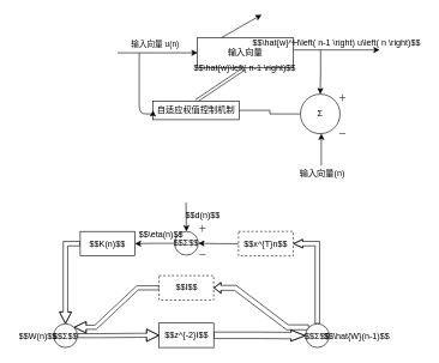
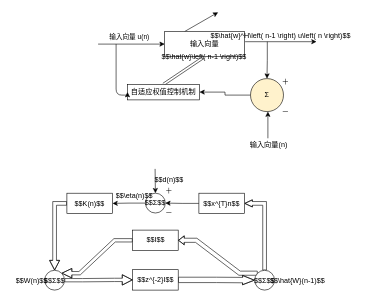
  <mxCell id="0" />
  <mxCell id="1" parent="0" />
  <mxCell id="2" style="rounded=0;orthogonalLoop=1;jettySize=auto;html=1;exitX=0.25;exitY=0;exitDx=0;exitDy=0;" parent="1" source="4" edge="1"><mxGeometry relative="1" as="geometry"><mxPoint x="363" y="20" as="targetPoint" /></mxGeometry></mxCell>
  <mxCell id="3" style="rounded=0;orthogonalLoop=1;jettySize=auto;html=1;exitX=0.5;exitY=1;exitDx=0;exitDy=0;entryX=0.5;entryY=0;entryDx=0;entryDy=0;shape=link;" parent="1" source="4" target="7" edge="1"><mxGeometry relative="1" as="geometry" /></mxCell>
  <mxCell id="4" value="输入向量" style="rounded=0;whiteSpace=wrap;html=1;" parent="1" vertex="1"><mxGeometry x="274" y="52" width="133" height="42" as="geometry" /></mxCell>
  <mxCell id="5" value="" style="endArrow=classic;html=1;entryX=0;entryY=0.5;entryDx=0;entryDy=0;" parent="1" target="4" edge="1"><mxGeometry width="50" height="50" relative="1" as="geometry"><mxPoint x="163" y="73" as="sourcePoint" /><mxPoint x="207" y="51" as="targetPoint" /></mxGeometry></mxCell>
  <mxCell id="6" value="输入向量 u(n)" style="edgeLabel;html=1;align=center;verticalAlign=middle;resizable=0;points=[];" parent="5" vertex="1" connectable="0"><mxGeometry x="-0.179" relative="1" as="geometry"><mxPoint x="5" y="-12.79" as="offset" /></mxGeometry></mxCell>
  <mxCell id="7" value="自适应权值控制机制" style="rounded=0;whiteSpace=wrap;html=1;" parent="1" vertex="1"><mxGeometry x="212" y="140" width="120" height="26" as="geometry" /></mxCell>
  <mxCell id="8" value="" style="endArrow=classic;html=1;entryX=0;entryY=0.5;entryDx=0;entryDy=0;edgeStyle=orthogonalEdgeStyle;" parent="1" target="7" edge="1"><mxGeometry width="50" height="50" relative="1" as="geometry"><mxPoint x="193" y="73" as="sourcePoint" /><mxPoint x="158" y="136" as="targetPoint" /><Array as="points"><mxPoint x="193" y="158" /></Array></mxGeometry></mxCell>
  <mxCell id="9" value="" style="endArrow=classic;html=1;" parent="1" edge="1"><mxGeometry width="50" height="50" relative="1" as="geometry"><mxPoint x="408" y="69" as="sourcePoint" /><mxPoint x="527" y="69" as="targetPoint" /></mxGeometry></mxCell>
  <mxCell id="10" value="" style="edgeStyle=orthogonalEdgeStyle;rounded=0;orthogonalLoop=1;jettySize=auto;html=1;" parent="1" target="12" edge="1"><mxGeometry relative="1" as="geometry"><Array as="points"><mxPoint x="445" y="100" /></Array><mxPoint x="445" y="69" as="sourcePoint" /></mxGeometry></mxCell>
- <mxCell id="11" value="" style="edgeStyle=orthogonalEdgeStyle;rounded=0;orthogonalLoop=1;jettySize=auto;html=1;endArrow=none;" parent="1" source="12" target="7" edge="1"><mxGeometry relative="1" as="geometry" /></mxCell>
- <mxCell id="12" value="Σ" style="ellipse;whiteSpace=wrap;html=1;aspect=fixed;" parent="1" vertex="1"><mxGeometry x="417" y="130.5" width="55" height="55" as="geometry" /></mxCell>
+ <mxCell id="11" value="" style="edgeStyle=orthogonalEdgeStyle;rounded=0;orthogonalLoop=1;jettySize=auto;html=1;" parent="1" source="12" target="7" edge="1"><mxGeometry relative="1" as="geometry" /></mxCell>
+ <mxCell id="12" value="Σ" style="ellipse;whiteSpace=wrap;html=1;aspect=fixed;fillColor=#fff2cc;" parent="1" vertex="1"><mxGeometry x="417" y="130.5" width="55" height="55" as="geometry" /></mxCell>
  <mxCell id="13" value="" style="endArrow=classic;html=1;" parent="1" edge="1"><mxGeometry width="50" height="50" relative="1" as="geometry"><mxPoint x="446" y="230" as="sourcePoint" /><mxPoint x="446" y="185.5" as="targetPoint" /></mxGeometry></mxCell>
  <mxCell id="14" value="输入向量(n)&lt;br&gt;" style="text;html=1;align=center;verticalAlign=middle;resizable=0;points=[];autosize=1;" parent="1" vertex="1"><mxGeometry x="407" y="232" width="79" height="18" as="geometry" /></mxCell>
  <mxCell id="15" value="＋" style="text;html=1;align=center;verticalAlign=middle;resizable=0;points=[];autosize=1;" parent="1" vertex="1"><mxGeometry x="464" y="127" width="22" height="18" as="geometry" /></mxCell>
  <mxCell id="16" value="－" style="text;html=1;align=center;verticalAlign=middle;resizable=0;points=[];autosize=1;" parent="1" vertex="1"><mxGeometry x="464" y="177" width="22" height="18" as="geometry" /></mxCell>
  <mxCell id="17" value="&lt;span&gt;$$\hat{w}\left( n-1 \right)$$&amp;nbsp;&lt;/span&gt;" style="text;html=1;align=center;verticalAlign=middle;resizable=0;points=[];autosize=1;strokeColor=none;" parent="1" vertex="1"><mxGeometry x="263" y="85" width="155" height="18" as="geometry" /></mxCell>
  <mxCell id="18" value="$$\hat{w}^H\left( n-1 \right) u\left( n \right)$$" style="text;html=1;align=center;verticalAlign=middle;resizable=0;points=[];autosize=1;strokeColor=none;rotation=0;" parent="1" vertex="1"><mxGeometry x="345" y="50" width="243" height="18" as="geometry" /></mxCell>
  <mxCell id="19" style="edgeStyle=orthogonalEdgeStyle;shape=flexArrow;rounded=0;orthogonalLoop=1;jettySize=auto;html=1;exitX=0;exitY=0.5;exitDx=0;exitDy=0;entryX=0.5;entryY=0;entryDx=0;entryDy=0;width=6.207;endSize=5.007;endWidth=9.512;" edge="1" parent="1" source="20" target="28"><mxGeometry relative="1" as="geometry" /></mxCell>
  <mxCell id="20" value="$$K(n)$$" style="rounded=0;whiteSpace=wrap;html=1;" vertex="1" parent="1"><mxGeometry x="111" y="321.5" width="76" height="34" as="geometry" /></mxCell>
  <mxCell id="21" style="edgeStyle=orthogonalEdgeStyle;rounded=0;orthogonalLoop=1;jettySize=auto;html=1;exitX=0;exitY=0.5;exitDx=0;exitDy=0;entryX=1;entryY=0.5;entryDx=0;entryDy=0;" edge="1" parent="1" source="22" target="20"><mxGeometry relative="1" as="geometry" /></mxCell>
  <mxCell id="22" value="$$Σ$$" style="ellipse;whiteSpace=wrap;html=1;aspect=fixed;" vertex="1" parent="1"><mxGeometry x="242" y="321.5" width="33" height="33" as="geometry" /></mxCell>
  <mxCell id="23" style="edgeStyle=entityRelationEdgeStyle;shape=flexArrow;rounded=0;orthogonalLoop=1;jettySize=auto;html=1;exitX=0;exitY=0.5;exitDx=0;exitDy=0;entryX=1;entryY=0;entryDx=0;entryDy=0;endWidth=9.2;endSize=5.188;width=5.6;" edge="1" parent="1" source="24" target="28"><mxGeometry relative="1" as="geometry" /></mxCell>
- <mxCell id="24" value="$$I$$" style="rounded=0;whiteSpace=wrap;html=1;dashed=1;" vertex="1" parent="1"><mxGeometry x="220.5" y="383" width="76" height="34" as="geometry" /></mxCell>
+ <mxCell id="24" value="$$I$$" style="rounded=0;whiteSpace=wrap;html=1;" vertex="1" parent="1"><mxGeometry x="220.5" y="383" width="76" height="34" as="geometry" /></mxCell>
  <mxCell id="25" style="edgeStyle=orthogonalEdgeStyle;shape=flexArrow;rounded=0;orthogonalLoop=1;jettySize=auto;html=1;entryX=0;entryY=0.5;entryDx=0;entryDy=0;width=8.966;endSize=6.248;endWidth=5.541;" edge="1" parent="1" source="26" target="31"><mxGeometry relative="1" as="geometry" /></mxCell>
  <mxCell id="26" value="$$z^{-2}I$$" style="rounded=0;whiteSpace=wrap;html=1;" vertex="1" parent="1"><mxGeometry x="220.5" y="449" width="76" height="34" as="geometry" /></mxCell>
  <mxCell id="27" style="edgeStyle=entityRelationEdgeStyle;shape=flexArrow;rounded=0;orthogonalLoop=1;jettySize=auto;html=1;exitX=1;exitY=0.5;exitDx=0;exitDy=0;width=5.517;endSize=5.234;endWidth=10.678;" edge="1" parent="1" source="28" target="26"><mxGeometry relative="1" as="geometry" /></mxCell>
  <mxCell id="28" value="$$Σ$$" style="ellipse;whiteSpace=wrap;html=1;aspect=fixed;" vertex="1" parent="1"><mxGeometry x="74" y="450" width="33" height="33" as="geometry" /></mxCell>
  <mxCell id="29" style="edgeStyle=orthogonalEdgeStyle;shape=flexArrow;rounded=0;orthogonalLoop=1;jettySize=auto;html=1;exitX=0.5;exitY=0;exitDx=0;exitDy=0;entryX=1;entryY=0.5;entryDx=0;entryDy=0;endWidth=4.685;endSize=3.862;width=6.207;" edge="1" parent="1" source="31" target="33"><mxGeometry relative="1" as="geometry"><Array as="points"><mxPoint x="440" y="338" /></Array></mxGeometry></mxCell>
  <mxCell id="30" style="edgeStyle=entityRelationEdgeStyle;shape=flexArrow;rounded=0;orthogonalLoop=1;jettySize=auto;html=1;exitX=0;exitY=0;exitDx=0;exitDy=0;entryX=1;entryY=0.5;entryDx=0;entryDy=0;endWidth=6.968;endSize=2.848;width=6.897;" edge="1" parent="1" source="31" target="24"><mxGeometry relative="1" as="geometry" /></mxCell>
  <mxCell id="31" value="$$Σ$$" style="ellipse;whiteSpace=wrap;html=1;aspect=fixed;" vertex="1" parent="1"><mxGeometry x="424" y="450" width="33" height="33" as="geometry" /></mxCell>
  <mxCell id="32" style="edgeStyle=orthogonalEdgeStyle;rounded=0;orthogonalLoop=1;jettySize=auto;html=1;exitX=0;exitY=0.5;exitDx=0;exitDy=0;entryX=1;entryY=0.5;entryDx=0;entryDy=0;" edge="1" parent="1" source="33" target="22"><mxGeometry relative="1" as="geometry" /></mxCell>
- <mxCell id="33" value="$$x^{T}n$$" style="rounded=0;whiteSpace=wrap;html=1;dashed=1;" vertex="1" parent="1"><mxGeometry x="331" y="321.5" width="76" height="34" as="geometry" /></mxCell>
+ <mxCell id="33" value="$$x^{T}n$$" style="rounded=0;whiteSpace=wrap;html=1;" vertex="1" parent="1"><mxGeometry x="331" y="321.5" width="76" height="34" as="geometry" /></mxCell>
  <mxCell id="34" value="" style="endArrow=classic;html=1;entryX=0.5;entryY=0;entryDx=0;entryDy=0;" edge="1" parent="1" target="22"><mxGeometry width="50" height="50" relative="1" as="geometry"><mxPoint x="258" y="281" as="sourcePoint" /><mxPoint x="274" y="244" as="targetPoint" /></mxGeometry></mxCell>
  <mxCell id="35" value="$$W(n)$$" style="text;html=1;align=center;verticalAlign=middle;resizable=0;points=[];autosize=1;strokeColor=none;" vertex="1" parent="1"><mxGeometry x="20" y="457.5" width="63" height="18" as="geometry" /></mxCell>
  <mxCell id="36" value="$$\eta(n)$$" style="text;html=1;align=center;verticalAlign=middle;resizable=0;points=[];autosize=1;strokeColor=none;" vertex="1" parent="1"><mxGeometry x="187" y="317" width="71" height="18" as="geometry" /></mxCell>
  <mxCell id="37" value="$$d(n)$$" style="text;html=1;align=center;verticalAlign=middle;resizable=0;points=[];autosize=1;strokeColor=none;" vertex="1" parent="1"><mxGeometry x="252" y="290" width="58" height="18" as="geometry" /></mxCell>
  <mxCell id="38" value="$$\hat{W}(n-1)$$" style="text;html=1;align=center;verticalAlign=middle;resizable=0;points=[];autosize=1;strokeColor=none;" vertex="1" parent="1"><mxGeometry x="444" y="457.5" width="101" height="18" as="geometry" /></mxCell>
  <mxCell id="39" value="＋" style="text;html=1;align=center;verticalAlign=middle;resizable=0;points=[];autosize=1;" vertex="1" parent="1"><mxGeometry x="270" y="308" width="22" height="18" as="geometry" /></mxCell>
  <mxCell id="40" value="－" style="text;html=1;align=center;verticalAlign=middle;resizable=0;points=[];autosize=1;" vertex="1" parent="1"><mxGeometry x="270" y="345" width="22" height="18" as="geometry" /></mxCell>
